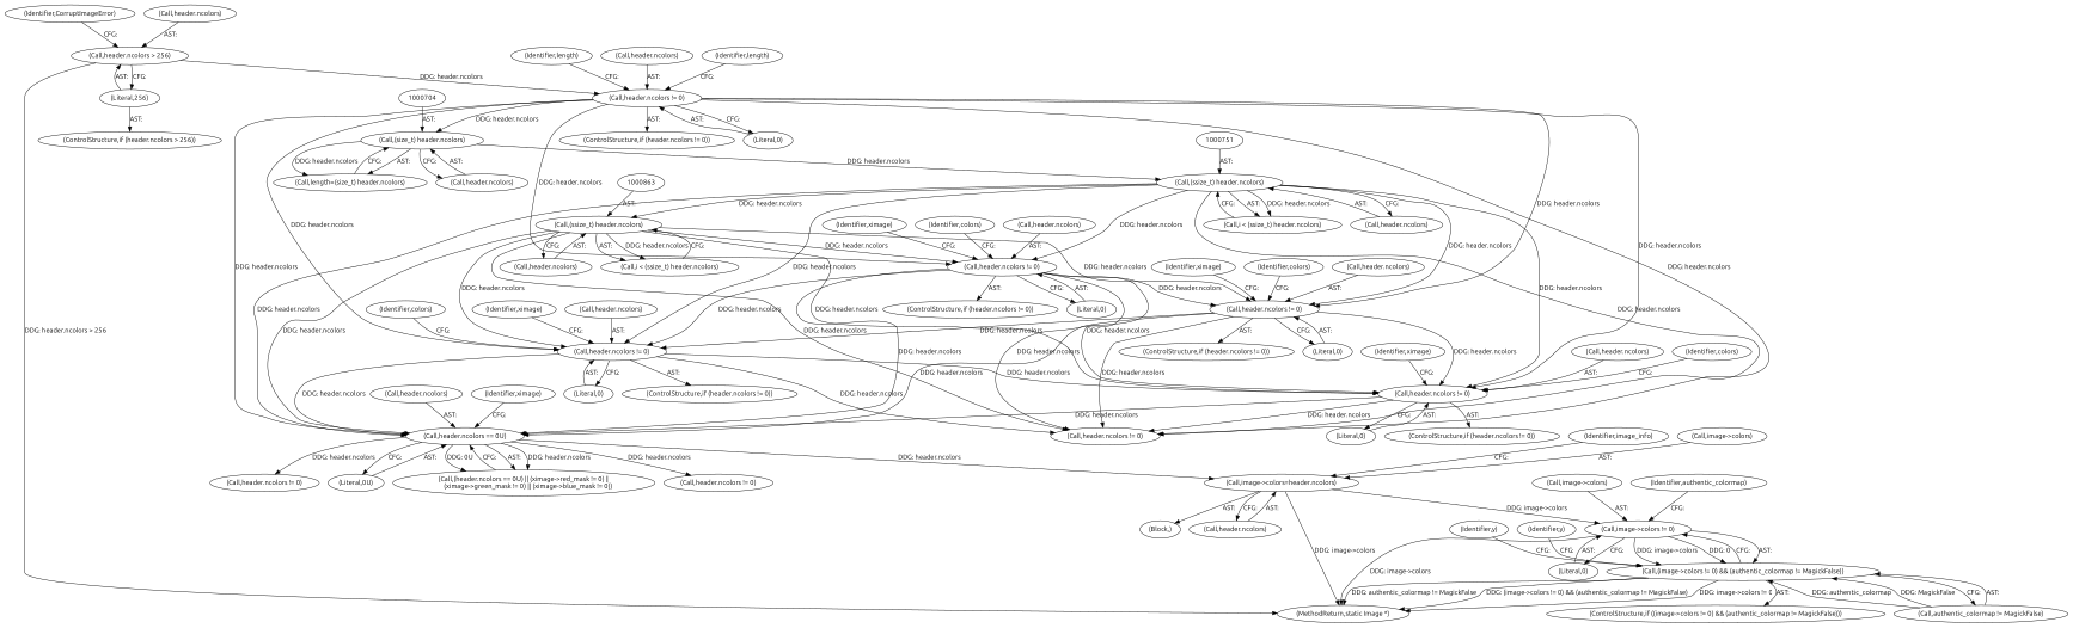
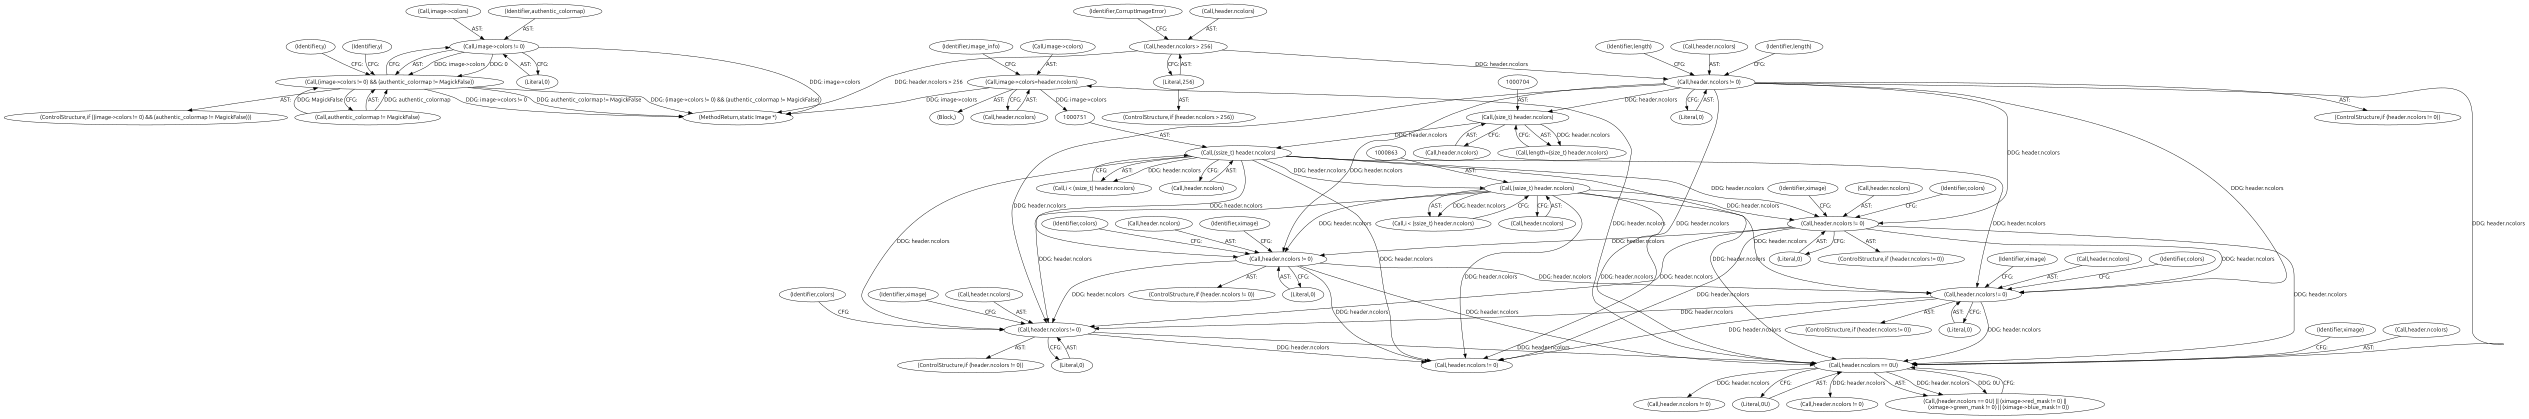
  digraph {
    fontname=Ubuntu
    node [fontname=Ubuntu]
    edge [fontname=Ubuntu]
    n1 [label="(Call,image->colors != 0)"]
    n2 [label="(Call,(image->colors != 0) && (authentic_colormap != MagickFalse))"]
    n3 [label="(Literal,0)"]
    n4 [label="(MethodReturn,static Image *)"]
    n5 [label="(ControlStructure,if ((image->colors != 0) && (authentic_colormap != MagickFalse)))"]
    n6 [label="(Call,authentic_colormap != MagickFalse)"]
    n7 [label="(Call,image->colors=header.ncolors)"]
    n8 [label="(Block,)"]
    n9 [label="(Call,header.ncolors)"]
    n10 [label="(Call,header.ncolors == 0U)"]
    n11 [label="(Call,header.ncolors != 0)"]
    n12 [label="(Literal,0U)"]
    n13 [label="(Call,header.ncolors != 0)"]
    n14 [label="(Call,(header.ncolors == 0U) || (ximage->red_mask != 0) ||\n      (ximage->green_mask != 0) || (ximage->blue_mask != 0))"]
    n15 [label="(Call,header.ncolors != 0)"]
    n16 [label="(Call,header.ncolors != 0)"]
    n17 [label="(Literal,0)"]
    n18 [label="(ControlStructure,if (header.ncolors != 0))"]
    n19 [label="(Call,header.ncolors != 0)"]
    n20 [label="(Call,header.ncolors != 0)"]
    n21 [label="(Call,(size_t) header.ncolors)"]
    n22 [label="(Call,header.ncolors != 0)"]
    n23 [label="(Call,header.ncolors != 0)"]
    n24 [label="(ControlStructure,if (header.ncolors != 0))"]
    n25 [label="(Literal,0)"]
    n26 [label="(ControlStructure,if (header.ncolors != 0))"]
    n27 [label="(Literal,0)"]
    n28 [label="(Call,(ssize_t) header.ncolors)"]
    n29 [label="(Call,length=(size_t) header.ncolors)"]
    n30 [label="(Call,header.ncolors)"]
    n31 [label="(Literal,0)"]
    n32 [label="(ControlStructure,if (header.ncolors != 0))"]
    n33 [label="(ControlStructure,if (header.ncolors != 0))"]
    n34 [label="(Literal,0)"]
    n35 [label="(Call,header.ncolors > 256)"]
    n36 [label="(Literal,256)"]
    n37 [label="(ControlStructure,if (header.ncolors > 256))"]
    n38 [label="(Call,(ssize_t) header.ncolors)"]
    n39 [label="(Call,header.ncolors)"]
    n40 [label="(Call,i < (ssize_t) header.ncolors)"]
    n41 [label="(Call,i < (ssize_t) header.ncolors)"]
    n42 [label="(Call,header.ncolors)"]
    n43 [label="(Identifier,length)"]
    n44 [label="(Identifier,ximage)"]
    n45 [label="(Identifier,ximage)"]
    n46 [label="(Identifier,length)"]
    n47 [label="(Identifier,colors)"]
    n48 [label="(Identifier,ximage)"]
    n49 [label="(Call,header.ncolors)"]
    n50 [label="(Identifier,colors)"]
    n51 [label="(Call,header.ncolors)"]
    n52 [label="(Call,header.ncolors)"]
    n53 [label="(Identifier,ximage)"]
    n54 [label="(Call,header.ncolors)"]
    n55 [label="(Call,image->colors)"]
    n56 [label="(Identifier,ximage)"]
    n57 [label="(Identifier,y)"]
    n58 [label="(Identifier,CorruptImageError)"]
    n59 [label="(Call,header.ncolors)"]
    n60 [label="(Identifier,colors)"]
    n61 [label="(Identifier,y)"]
    n62 [label="(Identifier,image_info)"]
    n63 [label="(Call,header.ncolors)"]
    n64 [label="(Identifier,authentic_colormap)"]
    n65 [label="(Call,header.ncolors)"]
    n66 [label="(Identifier,colors)"]
    n67 [label="(Call,image->colors)"]
    1000863
    1000751
    1000704
    n1 -> n2 [label="AST: "]
    n1 -> n2 [label="DDG: image->colors"]
    n1 -> n2 [label="DDG: 0"]
    n1 -> n3 [label="CFG: "]
    n1 -> n4 [label="DDG: image->colors"]
    n2 -> n1 [label="CFG: "]
    n2 -> n4 [label="DDG: image->colors != 0"]
    n2 -> n4 [label="DDG: authentic_colormap != MagickFalse"]
    n2 -> n4 [label="DDG: (image->colors != 0) && (authentic_colormap != MagickFalse)"]
    n2 -> n5 [label="AST: "]
    n2 -> n6 [label="CFG: "]
    n3 -> n1 [label="AST: "]
    n6 -> n2 [label="AST: "]
    n6 -> n2 [label="DDG: authentic_colormap"]
    n6 -> n2 [label="DDG: MagickFalse"]
-   n7 -> n1 [label="DDG: image->colors"]
+   n7 -> 1000751 [label="DDG: image->colors"]
    n7 -> n4 [label="DDG: image->colors"]
    n7 -> n8 [label="AST: "]
    n7 -> n9 [label="CFG: "]
    n9 -> n7 [label="AST: "]
    n10 -> n7 [label="DDG: header.ncolors"]
    n10 -> n11 [label="DDG: header.ncolors"]
    n10 -> n12 [label="CFG: "]
    n10 -> n13 [label="DDG: header.ncolors"]
    n10 -> n14 [label="AST: "]
    n10 -> n14 [label="DDG: header.ncolors"]
    n10 -> n14 [label="DDG: 0U"]
    n12 -> n10 [label="AST: "]
    n14 -> n10 [label="CFG: "]
    n15 -> n10 [label="DDG: header.ncolors"]
    n15 -> n16 [label="DDG: header.ncolors"]
    n15 -> n17 [label="CFG: "]
    n15 -> n18 [label="AST: "]
    n17 -> n15 [label="AST: "]
    n19 -> n10 [label="DDG: header.ncolors"]
    n19 -> n15 [label="DDG: header.ncolors"]
    n19 -> n16 [label="DDG: header.ncolors"]
    n19 -> n20 [label="DDG: header.ncolors"]
    n19 -> n21 [label="DDG: header.ncolors"]
    n19 -> n22 [label="DDG: header.ncolors"]
    n19 -> n23 [label="DDG: header.ncolors"]
    n19 -> n24 [label="AST: "]
    n19 -> n25 [label="CFG: "]
    n20 -> n10 [label="DDG: header.ncolors"]
    n20 -> n15 [label="DDG: header.ncolors"]
    n20 -> n16 [label="DDG: header.ncolors"]
    n20 -> n22 [label="DDG: header.ncolors"]
    n20 -> n23 [label="DDG: header.ncolors"]
    n20 -> n26 [label="AST: "]
    n20 -> n27 [label="CFG: "]
    n21 -> n28 [label="DDG: header.ncolors"]
    n21 -> n29 [label="AST: "]
    n21 -> n29 [label="DDG: header.ncolors"]
    n21 -> n30 [label="CFG: "]
    n22 -> n10 [label="DDG: header.ncolors"]
    n22 -> n15 [label="DDG: header.ncolors"]
    n22 -> n16 [label="DDG: header.ncolors"]
    n22 -> n31 [label="CFG: "]
    n22 -> n32 [label="AST: "]
    n23 -> n10 [label="DDG: header.ncolors"]
    n23 -> n15 [label="DDG: header.ncolors"]
    n23 -> n16 [label="DDG: header.ncolors"]
    n23 -> n22 [label="DDG: header.ncolors"]
    n23 -> n33 [label="AST: "]
    n23 -> n34 [label="CFG: "]
    n25 -> n19 [label="AST: "]
    n27 -> n20 [label="AST: "]
    n28 -> n10 [label="DDG: header.ncolors"]
    n28 -> n15 [label="DDG: header.ncolors"]
    n28 -> n16 [label="DDG: header.ncolors"]
    n28 -> n20 [label="DDG: header.ncolors"]
    n28 -> n22 [label="DDG: header.ncolors"]
    n28 -> n23 [label="DDG: header.ncolors"]
    n28 -> n38 [label="DDG: header.ncolors"]
    n28 -> n41 [label="AST: "]
    n28 -> n41 [label="DDG: header.ncolors"]
    n28 -> n42 [label="CFG: "]
    n29 -> n21 [label="CFG: "]
    n30 -> n21 [label="AST: "]
    n31 -> n22 [label="AST: "]
    n34 -> n23 [label="AST: "]
    n35 -> n4 [label="DDG: header.ncolors > 256"]
    n35 -> n19 [label="DDG: header.ncolors"]
    n35 -> n36 [label="CFG: "]
    n36 -> n35 [label="AST: "]
    n36 -> n37 [label="AST: "]
    n38 -> n10 [label="DDG: header.ncolors"]
    n38 -> n15 [label="DDG: header.ncolors"]
    n38 -> n16 [label="DDG: header.ncolors"]
    n38 -> n20 [label="DDG: header.ncolors"]
    n38 -> n22 [label="DDG: header.ncolors"]
    n38 -> n23 [label="DDG: header.ncolors"]
    n38 -> n39 [label="CFG: "]
    n38 -> n40 [label="AST: "]
    n38 -> n40 [label="DDG: header.ncolors"]
    n39 -> n38 [label="AST: "]
    n40 -> n38 [label="CFG: "]
    n41 -> n28 [label="CFG: "]
    n42 -> n28 [label="AST: "]
    n43 -> n19 [label="CFG: "]
    n44 -> n10 [label="CFG: "]
    n45 -> n15 [label="CFG: "]
    n46 -> n19 [label="CFG: "]
    n47 -> n20 [label="CFG: "]
    n48 -> n22 [label="CFG: "]
    n49 -> n15 [label="AST: "]
    n50 -> n15 [label="CFG: "]
    n51 -> n23 [label="AST: "]
    n52 -> n22 [label="AST: "]
    n53 -> n23 [label="CFG: "]
    n54 -> n20 [label="AST: "]
    n55 -> n1 [label="AST: "]
    n56 -> n20 [label="CFG: "]
    n57 -> n2 [label="CFG: "]
    n58 -> n35 [label="CFG: "]
    n59 -> n35 [label="AST: "]
    n60 -> n23 [label="CFG: "]
    n61 -> n2 [label="CFG: "]
    n62 -> n7 [label="CFG: "]
    n63 -> n10 [label="AST: "]
-   n64 -> n1 [label="CFG: "]
+   n64 -> n1 [label="AST: "]
    n65 -> n19 [label="AST: "]
    n66 -> n22 [label="CFG: "]
    n67 -> n7 [label="AST: "]
    1000863 -> n38 [label="AST: "]
    1000751 -> n28 [label="AST: "]
    1000704 -> n21 [label="AST: "]
  }
